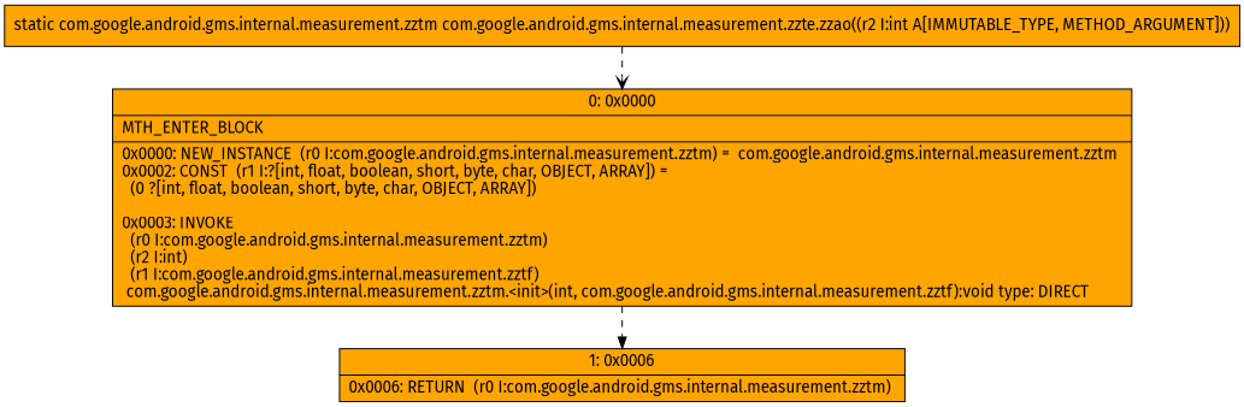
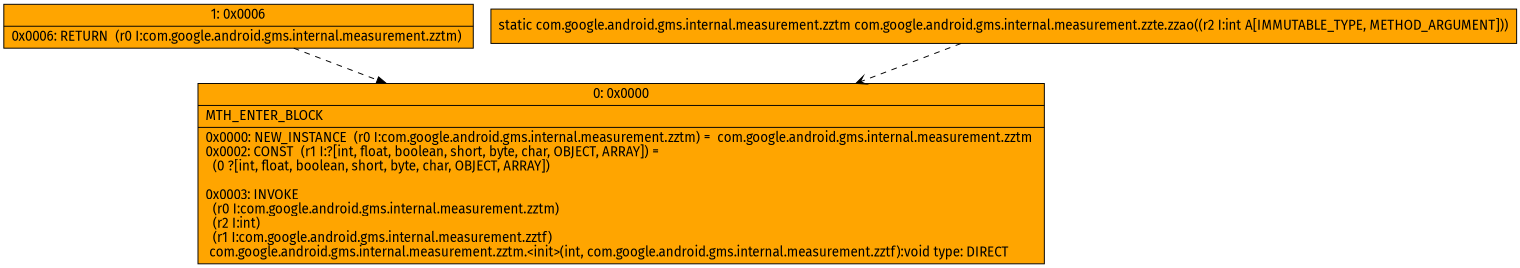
  digraph {
    fontname="Fira Sans"
    node [shape=record style=filled fillcolor=orange fontname="Fira Sans"]
    edge [style=dashed fontname="Fira Sans"]
    n1 [label="{0\:\ 0x0000|MTH_ENTER_BLOCK\l|0x0000: NEW_INSTANCE  (r0 I:com.google.android.gms.internal.measurement.zztm) =  com.google.android.gms.internal.measurement.zztm \l0x0002: CONST  (r1 I:?[int, float, boolean, short, byte, char, OBJECT, ARRAY]) = \l  (0 ?[int, float, boolean, short, byte, char, OBJECT, ARRAY])\l \l0x0003: INVOKE  \l  (r0 I:com.google.android.gms.internal.measurement.zztm)\l  (r2 I:int)\l  (r1 I:com.google.android.gms.internal.measurement.zztf)\l com.google.android.gms.internal.measurement.zztm.\<init\>(int, com.google.android.gms.internal.measurement.zztf):void type: DIRECT \l}"]
    n2 [label="{1\:\ 0x0006|0x0006: RETURN  (r0 I:com.google.android.gms.internal.measurement.zztm) \l}"]
    n3 [label="{static com.google.android.gms.internal.measurement.zztm com.google.android.gms.internal.measurement.zzte.zzao((r2 I:int A[IMMUTABLE_TYPE, METHOD_ARGUMENT])) }"]
-   n1 -> n2 [arrowhead=normal]
+   n2 -> n1 [arrowhead=normal]
    n3 -> n1 [arrowhead=vee]
  }
